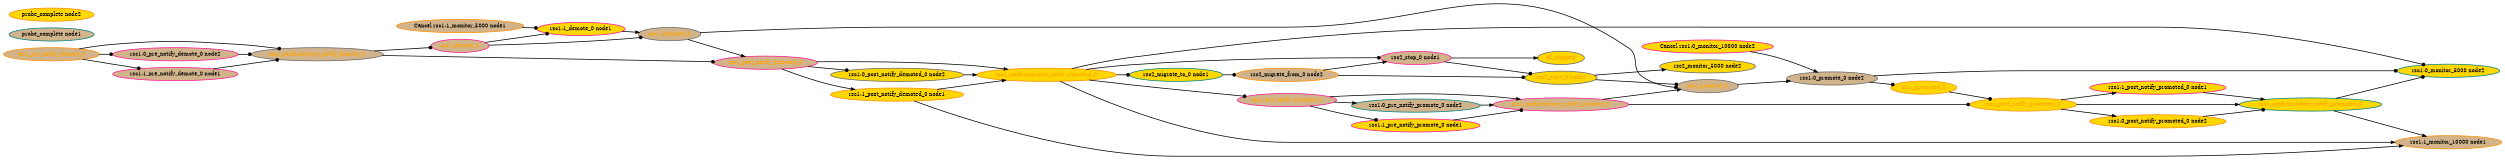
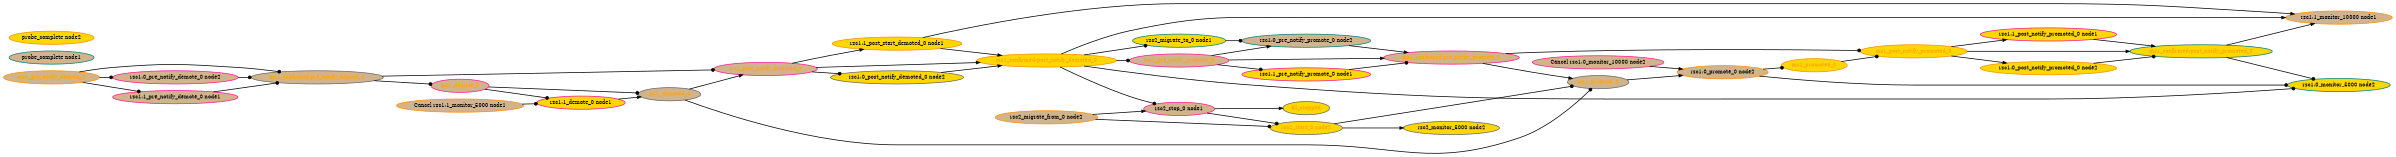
  digraph {
    fontname="DejaVu Serif"
    rankdir=LR
    node [color=deeppink fillcolor=tan fontcolor=black fontname="DejaVu Serif" style="bold,filled"]
    edge [arrowhead=dot fontname="DejaVu Serif" style=bold]
-   "rsc1:0_promote_0 node2" [color=gray40]
-   "Cancel rsc1:0_monitor_10000 node2" [fillcolor=gold]
+   "rsc1:0_promote_0 node2" [color=darkorange]
+   "Cancel rsc1:0_monitor_10000 node2"
    "rsc1:0_monitor_5000 node2" [color=teal fillcolor=gold]
    ms1_promoted_0 [color=darkorange fillcolor=gold fontcolor=orange]
    ms1_post_notify_promoted_0 [color=darkorange fillcolor=gold fontcolor=orange]
    "Cancel rsc1:1_monitor_5000 node1" [color=darkorange]
    "rsc1:1_demote_0 node1" [fillcolor=gold]
    ms1_demoted_0 [color=gray40 fontcolor=orange]
    "rsc1:1_monitor_10000 node1" [color=darkorange]
    ms1_post_notify_demoted_0 [fontcolor=orange]
    ms1_promote_0 [color=gray40 fontcolor=orange]
    all_stopped [color=gray40 fillcolor=gold fontcolor=orange]
    "ms1_confirmed-post_notify_demoted_0" [color=darkorange fillcolor=gold fontcolor=orange]
    ms1_pre_notify_promote_0 [fontcolor=orange]
    "rsc2_migrate_to_0 node1" [color=teal fillcolor=gold]
    "rsc2_stop_0 node1"
    "ms1_confirmed-pre_notify_promote_0" [fontcolor=orange]
    "rsc1:0_pre_notify_promote_0 node2" [color=teal]
    "rsc1:1_pre_notify_promote_0 node1" [fillcolor=gold]
    "rsc2_migrate_from_0 node2" [color=darkorange]
    "rsc2_start_0 node2" [color=gray40 fillcolor=gold fontcolor=orange]
    "rsc2_monitor_5000 node2" [color=gray40 fillcolor=gold]
    "ms1_confirmed-post_notify_promoted_0" [color=teal fillcolor=gold fontcolor=orange]
    "ms1_confirmed-pre_notify_demote_0" [color=gray40 fontcolor=orange]
    ms1_demote_0 [fontcolor=orange]
    "rsc1:0_post_notify_demoted_0 node2" [color=gray40 fillcolor=gold]
-   "rsc1:1_post_notify_demoted_0 node1" [color=darkorange fillcolor=gold]
+   "rsc1:1_post_notify_demoted_0 node1" [color=darkorange fillcolor=gold label="rsc1:1_post_start_demoted_0 node1"]
    "rsc1:0_post_notify_promoted_0 node2" [color=darkorange fillcolor=gold]
    "rsc1:1_post_notify_promoted_0 node1" [fillcolor=gold]
    ms1_pre_notify_demote_0 [color=darkorange fontcolor=orange]
    "rsc1:0_pre_notify_demote_0 node2"
    "rsc1:1_pre_notify_demote_0 node1"
    "probe_complete node1" [color=teal]
    "probe_complete node2" [color=darkorange fillcolor=gold]
    "rsc1:0_promote_0 node2" -> "rsc1:0_monitor_5000 node2"
    "rsc1:0_promote_0 node2" -> ms1_promoted_0
    "Cancel rsc1:0_monitor_10000 node2" -> "rsc1:0_promote_0 node2" [arrowhead=normal]
    ms1_promoted_0 -> ms1_post_notify_promoted_0
    ms1_post_notify_promoted_0 -> "ms1_confirmed-post_notify_promoted_0" [arrowhead=normal]
    ms1_post_notify_promoted_0 -> "rsc1:0_post_notify_promoted_0 node2" [arrowhead=normal]
    ms1_post_notify_promoted_0 -> "rsc1:1_post_notify_promoted_0 node1" [arrowhead=normal]
    "Cancel rsc1:1_monitor_5000 node1" -> "rsc1:1_demote_0 node1"
    "rsc1:1_demote_0 node1" -> ms1_demoted_0 [arrowhead=normal]
    ms1_demoted_0 -> ms1_post_notify_demoted_0 [arrowhead=normal]
    ms1_demoted_0 -> ms1_promote_0
    ms1_post_notify_demoted_0 -> "ms1_confirmed-post_notify_demoted_0" [arrowhead=normal]
    ms1_post_notify_demoted_0 -> "rsc1:0_post_notify_demoted_0 node2"
    ms1_post_notify_demoted_0 -> "rsc1:1_post_notify_demoted_0 node1" [arrowhead=normal]
    ms1_promote_0 -> "rsc1:0_promote_0 node2" [arrowhead=normal]
    "ms1_confirmed-post_notify_demoted_0" -> "rsc1:0_monitor_5000 node2"
    "ms1_confirmed-post_notify_demoted_0" -> "rsc1:1_monitor_10000 node1" [arrowhead=normal]
    "ms1_confirmed-post_notify_demoted_0" -> ms1_pre_notify_promote_0
    "ms1_confirmed-post_notify_demoted_0" -> "rsc2_migrate_to_0 node1"
    "ms1_confirmed-post_notify_demoted_0" -> "rsc2_stop_0 node1"
    ms1_pre_notify_promote_0 -> "ms1_confirmed-pre_notify_promote_0" [arrowhead=normal]
    ms1_pre_notify_promote_0 -> "rsc1:0_pre_notify_promote_0 node2" [arrowhead=normal]
    ms1_pre_notify_promote_0 -> "rsc1:1_pre_notify_promote_0 node1"
-   "rsc2_migrate_to_0 node1" -> "rsc2_migrate_from_0 node2"
+   "rsc2_migrate_to_0 node1" -> "rsc1:0_pre_notify_promote_0 node2"
    "rsc2_stop_0 node1" -> all_stopped [arrowhead=normal]
    "rsc2_stop_0 node1" -> "rsc2_start_0 node2"
    "ms1_confirmed-pre_notify_promote_0" -> ms1_post_notify_promoted_0
    "ms1_confirmed-pre_notify_promote_0" -> ms1_promote_0 [arrowhead=normal]
    "rsc1:0_pre_notify_promote_0 node2" -> "ms1_confirmed-pre_notify_promote_0" [arrowhead=normal]
    "rsc1:1_pre_notify_promote_0 node1" -> "ms1_confirmed-pre_notify_promote_0"
    "rsc2_migrate_from_0 node2" -> "rsc2_stop_0 node1" [arrowhead=normal]
    "rsc2_migrate_from_0 node2" -> "rsc2_start_0 node2"
    "rsc2_start_0 node2" -> ms1_promote_0
    "rsc2_start_0 node2" -> "rsc2_monitor_5000 node2" [arrowhead=normal]
    "ms1_confirmed-post_notify_promoted_0" -> "rsc1:0_monitor_5000 node2"
    "ms1_confirmed-post_notify_promoted_0" -> "rsc1:1_monitor_10000 node1" [arrowhead=normal]
    "ms1_confirmed-pre_notify_demote_0" -> ms1_post_notify_demoted_0
    "ms1_confirmed-pre_notify_demote_0" -> ms1_demote_0
    ms1_demote_0 -> "rsc1:1_demote_0 node1"
    ms1_demote_0 -> ms1_demoted_0
    "rsc1:0_post_notify_demoted_0 node2" -> "ms1_confirmed-post_notify_demoted_0" [arrowhead=normal]
    "rsc1:1_post_notify_demoted_0 node1" -> "rsc1:1_monitor_10000 node1" [arrowhead=normal]
    "rsc1:1_post_notify_demoted_0 node1" -> "ms1_confirmed-post_notify_demoted_0" [arrowhead=normal]
    "rsc1:0_post_notify_promoted_0 node2" -> "ms1_confirmed-post_notify_promoted_0"
    "rsc1:1_post_notify_promoted_0 node1" -> "ms1_confirmed-post_notify_promoted_0" [arrowhead=normal]
    ms1_pre_notify_demote_0 -> "ms1_confirmed-pre_notify_demote_0"
    ms1_pre_notify_demote_0 -> "rsc1:0_pre_notify_demote_0 node2"
    ms1_pre_notify_demote_0 -> "rsc1:1_pre_notify_demote_0 node1"
    "rsc1:0_pre_notify_demote_0 node2" -> "ms1_confirmed-pre_notify_demote_0"
    "rsc1:1_pre_notify_demote_0 node1" -> "ms1_confirmed-pre_notify_demote_0"
  }
